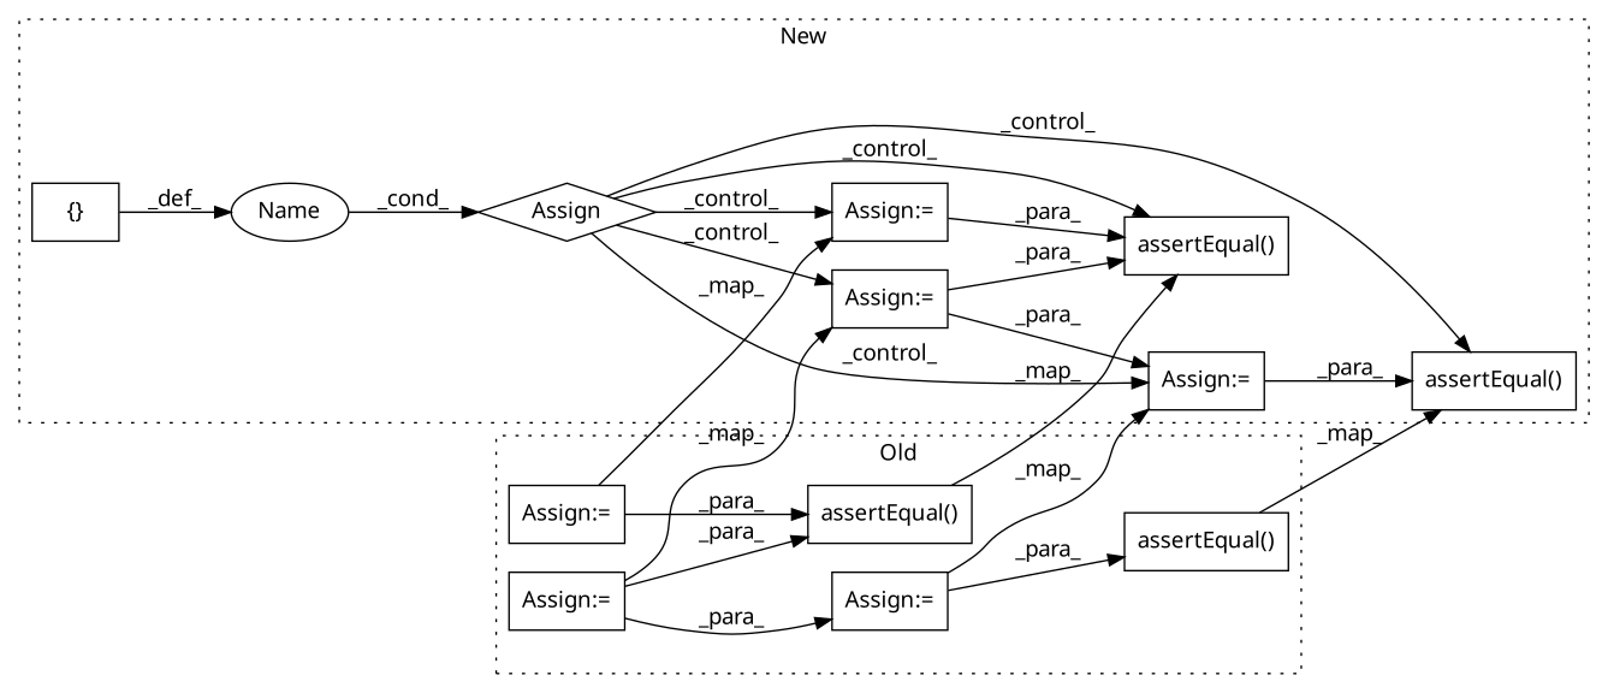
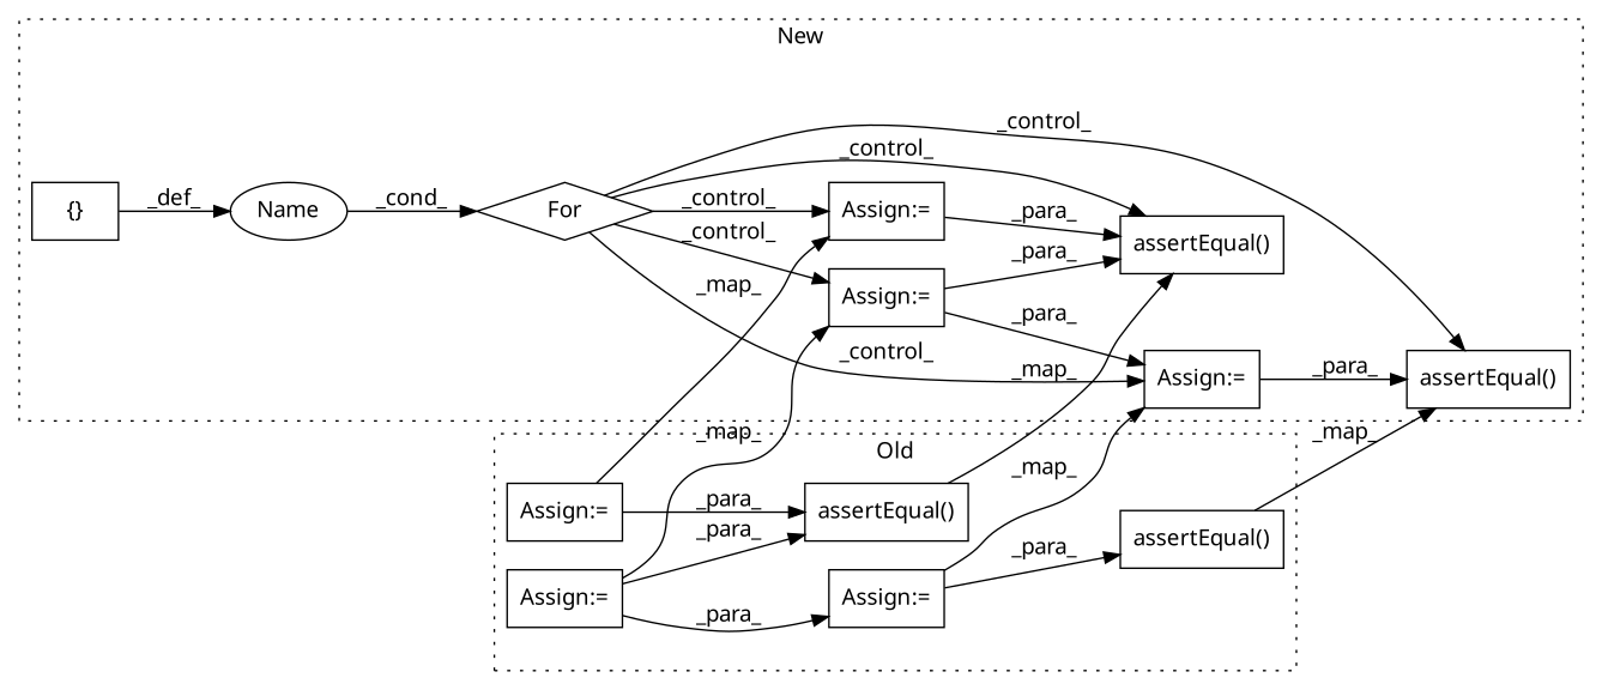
  digraph {
    rankdir=LR
    fontname="Noto Sans"
    node [a=68 l=3 shape=box fontname="Noto Sans"]
    edge [fontname="Noto Sans"]
    n1 [a=75 l="17,1" label="assertEqual()" s="34369,34401"]
    n2 [label="Assign:=" s=33898]
    n3 [label="Assign:=" s=34149]
    n4 [a=75 l="17,1" label="assertEqual()" s="34091,34130"]
    n5 [label="Assign:=" s=33795]
    n6 [a=75 l="17,1" label="assertEqual()" s="34613,34645"]
    n7 [label="Assign:=" s=34110]
    n8 [label="Assign:=" s=34393]
    n9 [a=75 l="17,1" label="assertEqual()" s="34332,34371"]
    n10 [a=87 l=14 label=Name s=33908 shape=ellipse]
-   n11 [a=107 l="4,49" label=Assign s="33897,33954" shape=diamond]
+   n11 [a=107 l="4,49" label=For s="33897,33954" shape=diamond]
    n12 [label="Assign:=" s=34010]
    n13 [a=59 l="1,0" label="{}" s="33758,33787"]
    subgraph cluster_1 {
      label=Old
      style=dotted
      n1
      n2
      n3
      n4
      n5
    }
    subgraph cluster_2 {
      label=New
      style=dotted
      n6
      n7
      n8
      n9
      n10
      n11
      n12
      n13
    }
    n1 -> n6 [label=_map_]
    n2 -> n3 [label=_para_]
    n2 -> n4 [label=_para_]
    n2 -> n7 [label=_map_]
    n3 -> n1 [label=_para_]
    n3 -> n8 [label=_map_]
    n4 -> n9 [label=_map_]
    n5 -> n4 [label=_para_]
    n5 -> n12 [label=_map_]
    n7 -> n8 [label=_para_]
    n7 -> n9 [label=_para_]
    n8 -> n6 [label=_para_]
    n10 -> n11 [label=_cond_]
    n11 -> n6 [label=_control_]
    n11 -> n7 [label=_control_]
    n11 -> n8 [label=_control_]
    n11 -> n9 [label=_control_]
    n11 -> n12 [label=_control_]
    n12 -> n9 [label=_para_]
    n13 -> n10 [label=_def_]
  }
